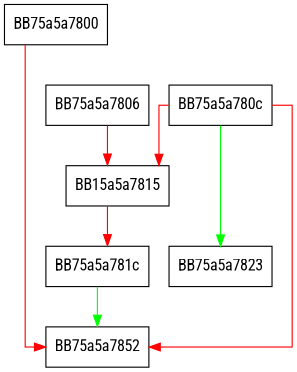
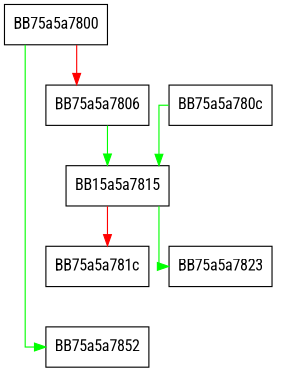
  digraph {
    fontname="Roboto Condensed"
    splines=ortho
    node [fontname="Roboto Condensed" shape=box]
    edge [color=green fontname="Roboto Condensed"]
    n1 [label=BB75a5a7852]
    BB75a5a7800
    BB75a5a7806
    n4 [label=BB15a5a7815]
    BB75a5a7823
    BB75a5a781c
    BB75a5a780c
-   BB75a5a7800 -> n1 [color=red]
-   BB75a5a7806 -> n4 [color=red]
-   BB75a5a780c -> BB75a5a7823
+   BB75a5a7800 -> n1
+   BB75a5a7800 -> BB75a5a7806 [color=red]
+   BB75a5a7806 -> n4
+   n4 -> BB75a5a7823
    n4 -> BB75a5a781c [color=red]
-   BB75a5a781c -> n1
-   BB75a5a780c -> n1 [color=red]
-   BB75a5a780c -> n4 [color=red]
+   BB75a5a780c -> n4
  }
